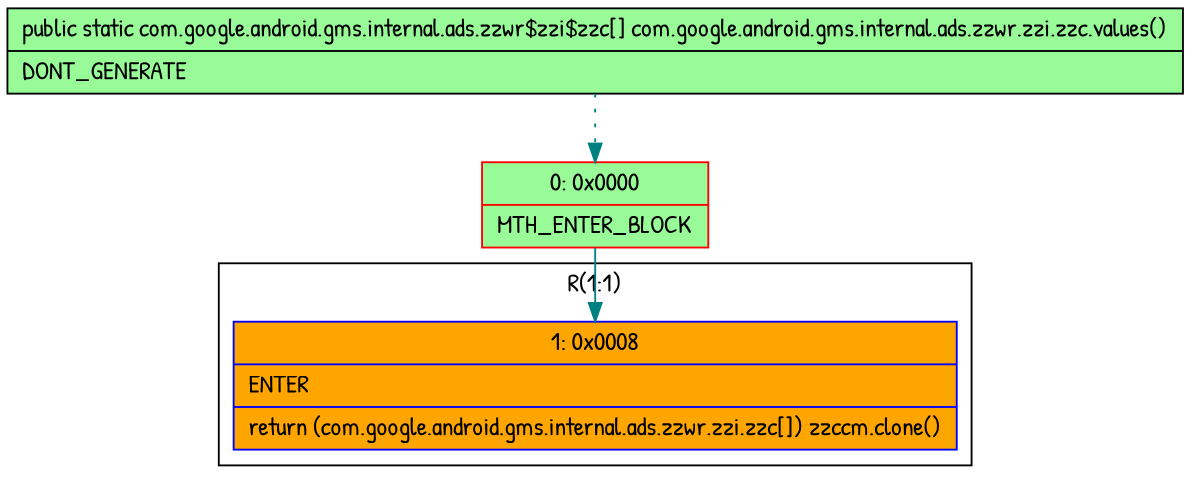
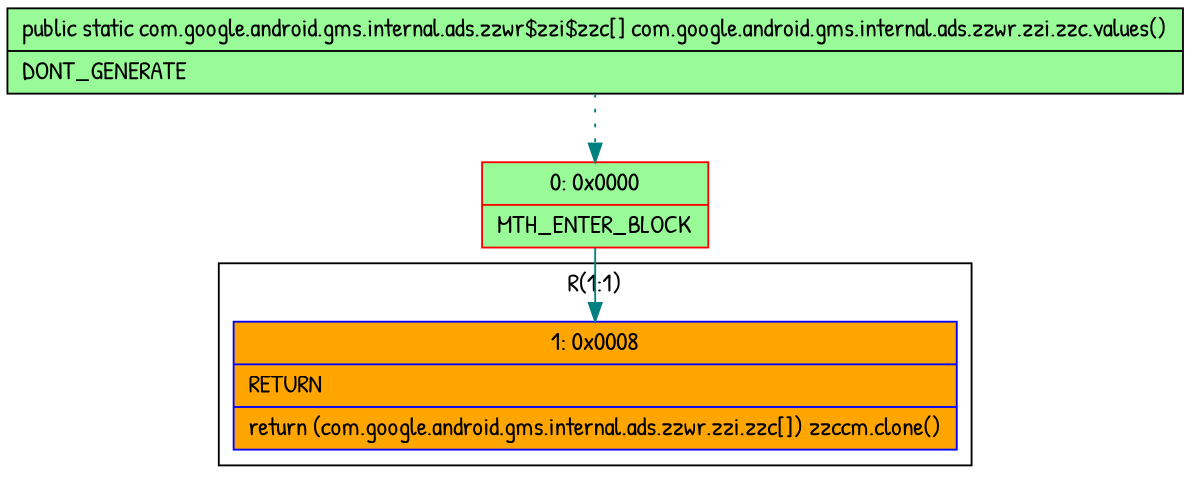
  digraph {
    fontname="Patrick Hand"
    node [shape=record style=filled fillcolor=palegreen fontname="Patrick Hand"]
    edge [color=teal fontname="Patrick Hand"]
-   n1 [color=blue label="{1\:\ 0x0008|ENTER\l|return (com.google.android.gms.internal.ads.zzwr.zzi.zzc[]) zzccm.clone()\l}" fillcolor=orange]
+   n1 [color=blue label="{1\:\ 0x0008|RETURN\l|return (com.google.android.gms.internal.ads.zzwr.zzi.zzc[]) zzccm.clone()\l}" fillcolor=orange]
    n2 [color=red label="{0\:\ 0x0000|MTH_ENTER_BLOCK\l}"]
    n3 [label="{public static com.google.android.gms.internal.ads.zzwr$zzi$zzc[] com.google.android.gms.internal.ads.zzwr.zzi.zzc.values()  | DONT_GENERATE\l}"]
    subgraph cluster_1 {
      label="R(1:1)"
      n1
    }
    n2 -> n1 [style=solid]
    n3 -> n2 [style=dotted]
  }
